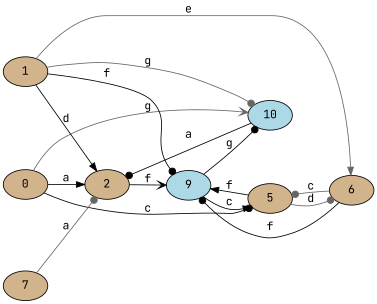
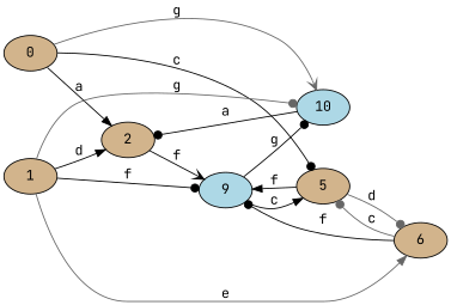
  strict digraph {
    fontname="JetBrains Mono"
    rankdir=LR
    node [fillcolor=tan fontname="JetBrains Mono" style=filled]
    edge [arrowhead=dot color=black fontname="JetBrains Mono"]
    0
    2
    5
    10 [fillcolor=lightblue]
    9 [fillcolor=lightblue]
    6
    1
-   7
    0 -> 2 [arrowhead=normal label=a]
    0 -> 5 [label=c]
    0 -> 10 [arrowhead=vee color=gray40 label=g]
    2 -> 9 [arrowhead=vee label=f]
    5 -> 9 [arrowhead=normal label=f]
    5 -> 6 [color=gray40 label=d]
    10 -> 2 [label=a]
    9 -> 5 [arrowhead=normal label=c]
    9 -> 10 [label=g]
    6 -> 5 [color=gray40 label=c]
    6 -> 9 [label=f]
    1 -> 2 [arrowhead=normal label=d]
    1 -> 10 [color=gray40 label=g]
    1 -> 9 [label=f]
    1 -> 6 [arrowhead=normal color=gray40 label=e]
-   7 -> 2 [color=gray40 label=a]
  }
